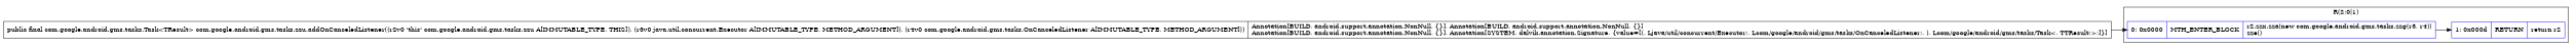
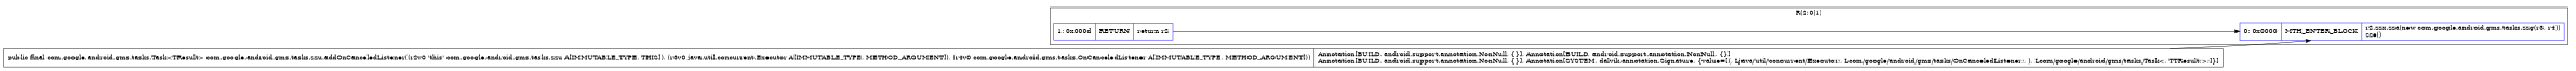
  digraph {
    rankdir=LR
    node [color=blue shape=record]
    n1 [label="{0\:\ 0x0000|MTH_ENTER_BLOCK\l|r2.zzx.zza(new com.google.android.gms.tasks.zzg(r3, r4))\lzze()\l}"]
    n2 [label="{1\:\ 0x000d|RETURN\l|return r2\l}"]
    n3 [label="{public final com.google.android.gms.tasks.Task\<TResult\> com.google.android.gms.tasks.zzu.addOnCanceledListener((r2v0 'this' com.google.android.gms.tasks.zzu A[IMMUTABLE_TYPE, THIS]), (r3v0 java.util.concurrent.Executor A[IMMUTABLE_TYPE, METHOD_ARGUMENT]), (r4v0 com.google.android.gms.tasks.OnCanceledListener A[IMMUTABLE_TYPE, METHOD_ARGUMENT]))  | Annotation[BUILD, android.support.annotation.NonNull, \{\}], Annotation[BUILD, android.support.annotation.NonNull, \{\}]\lAnnotation[BUILD, android.support.annotation.NonNull, \{\}], Annotation[SYSTEM, dalvik.annotation.Signature, \{value=[(, Ljava\/util\/concurrent\/Executor;, Lcom\/google\/android\/gms\/tasks\/OnCanceledListener;, ), Lcom\/google\/android\/gms\/tasks\/Task\<, TTResult;\>;]\}]\l}" color=""]
    subgraph cluster_1 {
      label="R(2:0|1)"
      n1
      n2
    }
-   n1 -> n2
+   n2 -> n1
    n3 -> n1
  }
